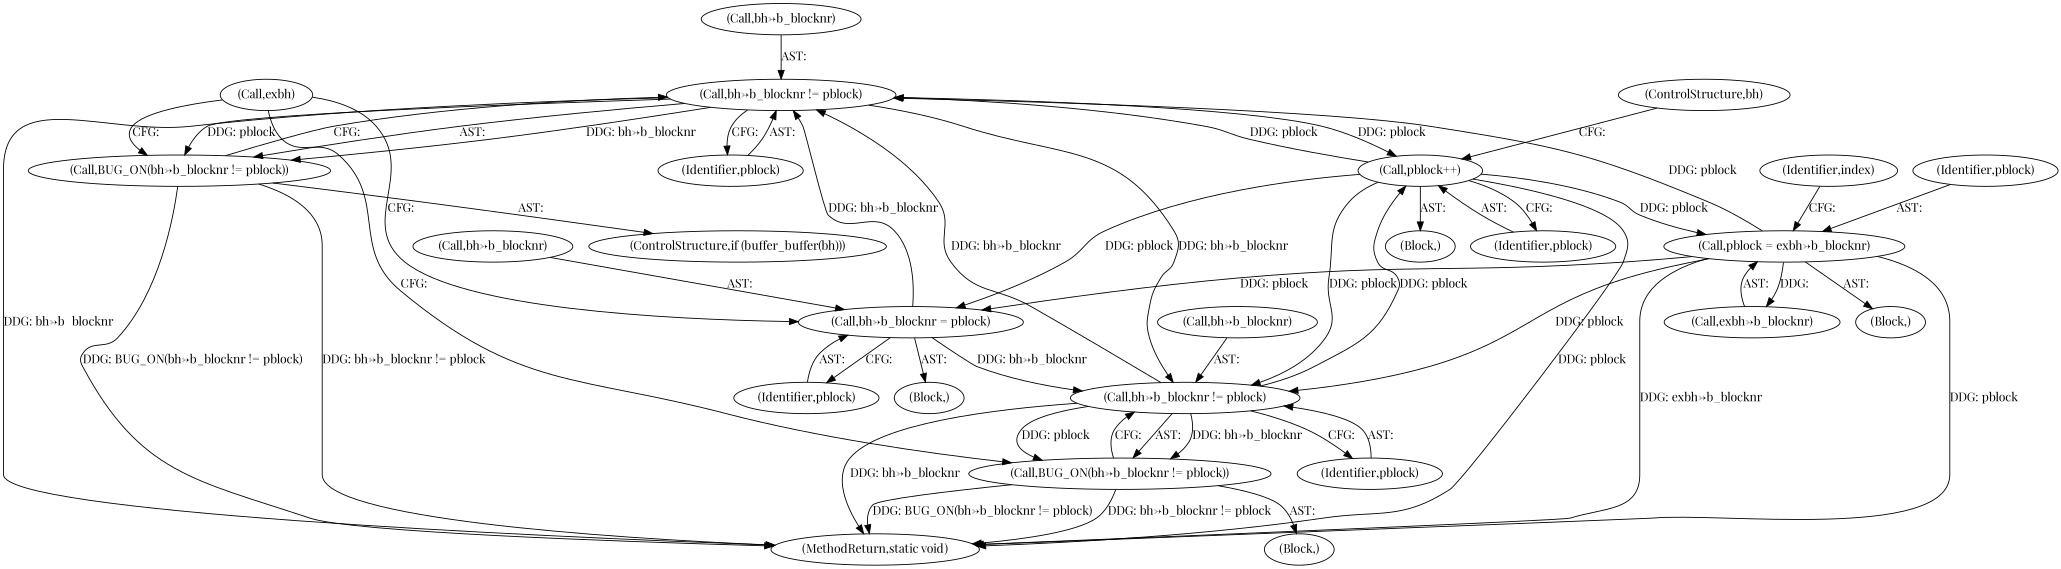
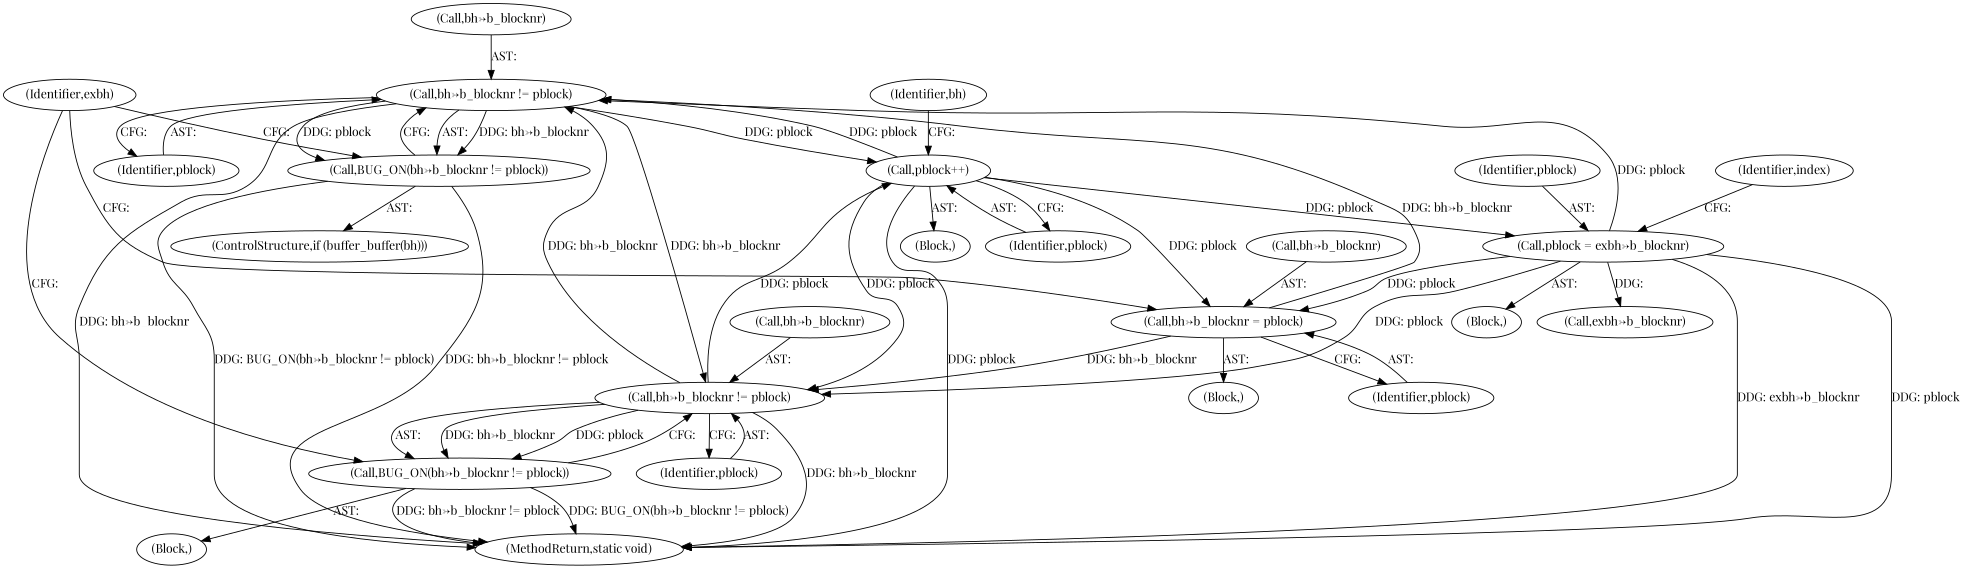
  digraph {
    fontname="Playfair Display"
    node [fontname="Playfair Display"]
    edge [fontname="Playfair Display"]
    n1 [label="(Call,bh->b_blocknr != pblock)"]
    n2 [label="(Call,pblock++)"]
    n3 [label="(Call,bh->b_blocknr != pblock)"]
    n4 [label="(Call,BUG_ON(bh->b_blocknr != pblock))"]
    n5 [label="(Identifier,pblock)"]
    n6 [label="(MethodReturn,static void)"]
    n7 [label="(Call,bh->b_blocknr = pblock)"]
    n8 [label="(Block,)"]
    n9 [label="(Identifier,pblock)"]
    n10 [label="(Call,pblock = exbh->b_blocknr)"]
    n11 [label="(Call,BUG_ON(bh->b_blocknr != pblock))"]
    n12 [label="(Identifier,pblock)"]
    n13 [label="(ControlStructure,if (buffer_buffer(bh)))"]
    n14 [label="(Block,)"]
    n15 [label="(Identifier,pblock)"]
    n16 [label="(Block,)"]
    n17 [label="(Block,)"]
    n18 [label="(Call,exbh->b_blocknr)"]
-   n19 [label="(ControlStructure,bh)"]
+   n19 [label="(Identifier,bh)"]
    n20 [label="(Call,bh->b_blocknr)"]
    n21 [label="(Identifier,index)"]
    n22 [label="(Call,bh->b_blocknr)"]
    n23 [label="(Identifier,pblock)"]
-   n24 [label="(Call,exbh)"]
+   n24 [label="(Identifier,exbh)"]
    n25 [label="(Call,bh->b_blocknr)"]
    n1 -> n2 [label="DDG: pblock"]
    n1 -> n3 [label="DDG: bh->b_blocknr"]
    n1 -> n4 [label="AST: "]
    n1 -> n4 [label="DDG: bh->b_blocknr"]
    n1 -> n4 [label="DDG: pblock"]
    n1 -> n5 [label="CFG: "]
    n1 -> n6 [label="DDG: bh->b_blocknr"]
    n2 -> n1 [label="DDG: pblock"]
    n2 -> n3 [label="DDG: pblock"]
    n2 -> n6 [label="DDG: pblock"]
    n2 -> n7 [label="DDG: pblock"]
    n2 -> n8 [label="AST: "]
    n2 -> n9 [label="CFG: "]
    n2 -> n10 [label="DDG: pblock"]
    n3 -> n1 [label="DDG: bh->b_blocknr"]
    n3 -> n2 [label="DDG: pblock"]
    n3 -> n6 [label="DDG: bh->b_blocknr"]
    n3 -> n11 [label="AST: "]
    n3 -> n11 [label="DDG: bh->b_blocknr"]
    n3 -> n11 [label="DDG: pblock"]
    n3 -> n12 [label="CFG: "]
    n4 -> n1 [label="CFG: "]
    n4 -> n6 [label="DDG: BUG_ON(bh->b_blocknr != pblock)"]
    n4 -> n6 [label="DDG: bh->b_blocknr != pblock"]
    n4 -> n13 [label="AST: "]
    n5 -> n1 [label="AST: "]
    n7 -> n1 [label="DDG: bh->b_blocknr"]
    n7 -> n3 [label="DDG: bh->b_blocknr"]
    n7 -> n14 [label="AST: "]
    n7 -> n15 [label="CFG: "]
    n9 -> n2 [label="AST: "]
    n10 -> n1 [label="DDG: pblock"]
    n10 -> n3 [label="DDG: pblock"]
    n10 -> n6 [label="DDG: pblock"]
    n10 -> n6 [label="DDG: exbh->b_blocknr"]
    n10 -> n7 [label="DDG: pblock"]
    n10 -> n17 [label="AST: "]
    n10 -> n18 [label="DDG: "]
    n11 -> n3 [label="CFG: "]
    n11 -> n6 [label="DDG: bh->b_blocknr != pblock"]
    n11 -> n6 [label="DDG: BUG_ON(bh->b_blocknr != pblock)"]
    n11 -> n16 [label="AST: "]
    n12 -> n3 [label="AST: "]
    n15 -> n7 [label="AST: "]
-   n18 -> n10 [label="AST: "]
    n19 -> n2 [label="CFG: "]
    n20 -> n3 [label="AST: "]
    n21 -> n10 [label="CFG: "]
    n22 -> n1 [label="AST: "]
    n23 -> n10 [label="AST: "]
    n24 -> n4 [label="CFG: "]
    n24 -> n7 [label="CFG: "]
    n24 -> n11 [label="CFG: "]
    n25 -> n7 [label="AST: "]
  }
